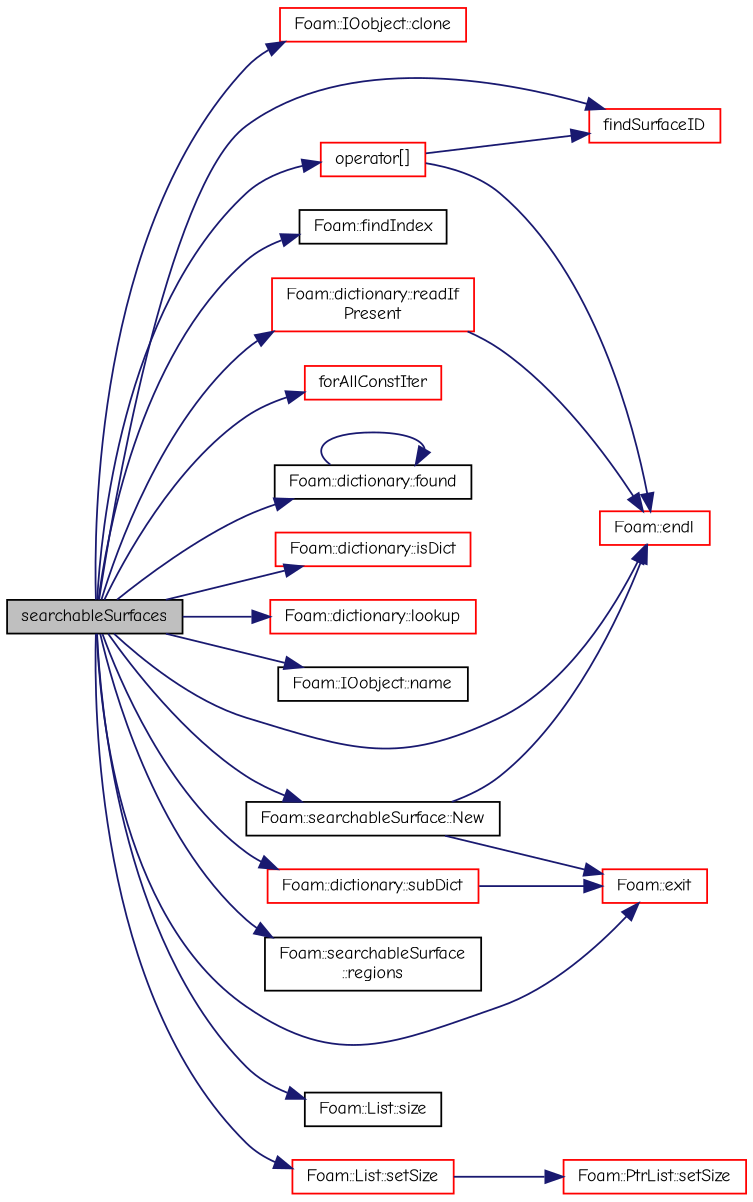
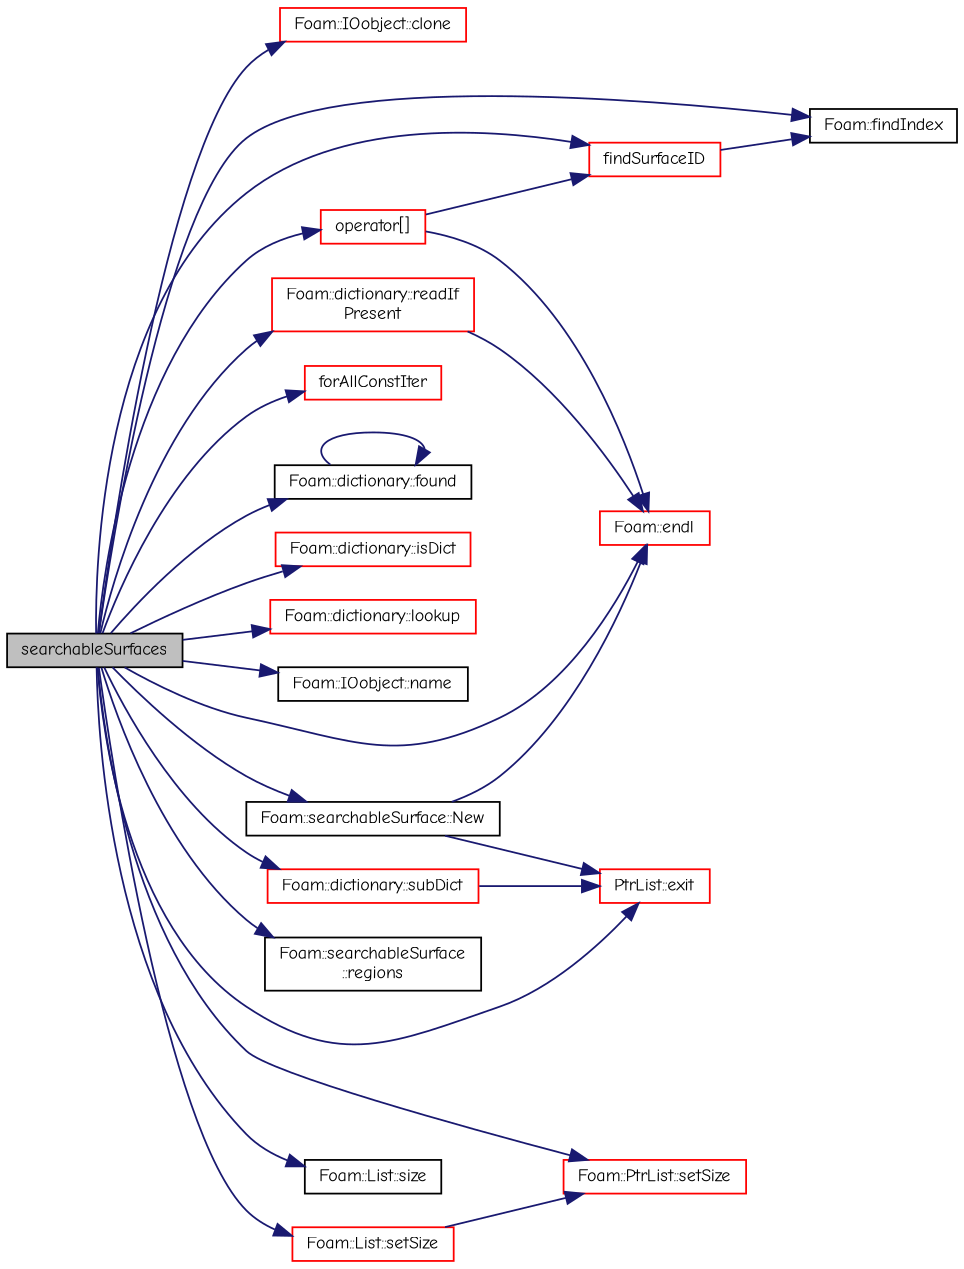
  digraph {
    fontname="Comic Neue"
    rankdir=LR
    node [color=red fontname="Comic Neue" fontsize=10 shape=record]
    edge [color=midnightblue fontname="Comic Neue" fontsize=10 labelfontname=Helvetica labelfontsize=10 style=solid]
    n1 [color=black fillcolor=grey75 fontcolor=black height=0.2 label=searchableSurfaces style=filled width=0.4]
    n2 [height=0.2 label="Foam::IOobject::clone" width=0.4]
    n3 [height=0.2 label="Foam::endl" width=0.4]
-   n4 [height=0.2 label="Foam::exit" width=0.4]
+   n4 [height=0.2 label="PtrList::exit" width=0.4]
    n5 [color=black height=0.2 label="Foam::findIndex" width=0.4]
    n6 [height=0.2 label=findSurfaceID width=0.4]
    n7 [height=0.2 label=forAllConstIter width=0.4]
    n8 [color=black height=0.2 label="Foam::dictionary::found" width=0.4]
    n9 [height=0.2 label="Foam::dictionary::isDict" width=0.4]
    n10 [height=0.2 label="Foam::dictionary::lookup" width=0.4]
    n11 [color=black height=0.2 label="Foam::IOobject::name" width=0.4]
    n12 [color=black height=0.2 label="Foam::searchableSurface::New" width=0.4]
    n13 [height=0.2 label="operator[]" width=0.4]
    n14 [height=0.2 label="Foam::dictionary::readIf\lPresent" width=0.4]
    n15 [color=black height=0.2 label="Foam::searchableSurface\l::regions" width=0.4]
    n16 [height=0.2 label="Foam::List::setSize" width=0.4]
    n17 [height=0.2 label="Foam::PtrList::setSize" width=0.4]
    n18 [color=black height=0.2 label="Foam::List::size" width=0.4]
    n19 [height=0.2 label="Foam::dictionary::subDict" width=0.4]
    n1 -> n2
    n1 -> n3
    n1 -> n4
    n1 -> n5
    n1 -> n6
    n1 -> n7
    n1 -> n8
    n1 -> n9
    n1 -> n10
    n1 -> n11
    n1 -> n12
    n1 -> n13
    n1 -> n14
    n1 -> n15
    n1 -> n16
+   n1 -> n17
    n1 -> n18
    n1 -> n19
+   n6 -> n5
    n8 -> n8
    n12 -> n3
    n12 -> n4
    n13 -> n3
    n13 -> n6
    n14 -> n3
    n16 -> n17
    n19 -> n4
  }
